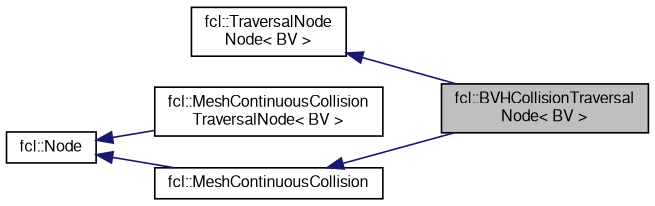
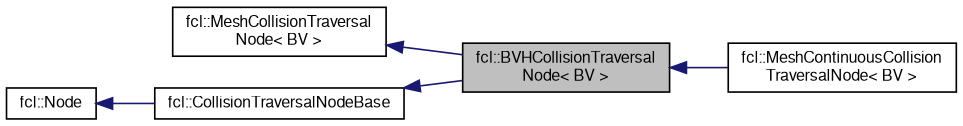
  digraph {
    rankdir=LR
    node [color=black fillcolor=white fontname=FreeSans fontsize=10 shape=record style=filled]
    edge [color=midnightblue dir=back fontname=FreeSans fontsize=10 labelfontname=FreeSans labelfontsize=10 style=solid]
    n1 [fillcolor=grey75 fontcolor=black height=0.2 label="fcl::BVHCollisionTraversal\lNode\< BV \>" width=0.4]
    n2 [height=0.2 label="fcl::MeshContinuousCollision\lTraversalNode\< BV \>" width=0.4]
-   n3 [height=0.2 label="fcl::TraversalNode\lNode\< BV \>" width=0.4]
-   n4 [height=0.2 label="fcl::MeshContinuousCollision" width=0.4]
+   n3 [height=0.2 label="fcl::MeshCollisionTraversal\lNode\< BV \>" width=0.4]
+   n4 [height=0.2 label="fcl::CollisionTraversalNodeBase" width=0.4]
    n5 [height=0.2 label="fcl::Node" width=0.4]
-   n5 -> n2
+   n1 -> n2
    n3 -> n1
    n4 -> n1
    n5 -> n4
  }
